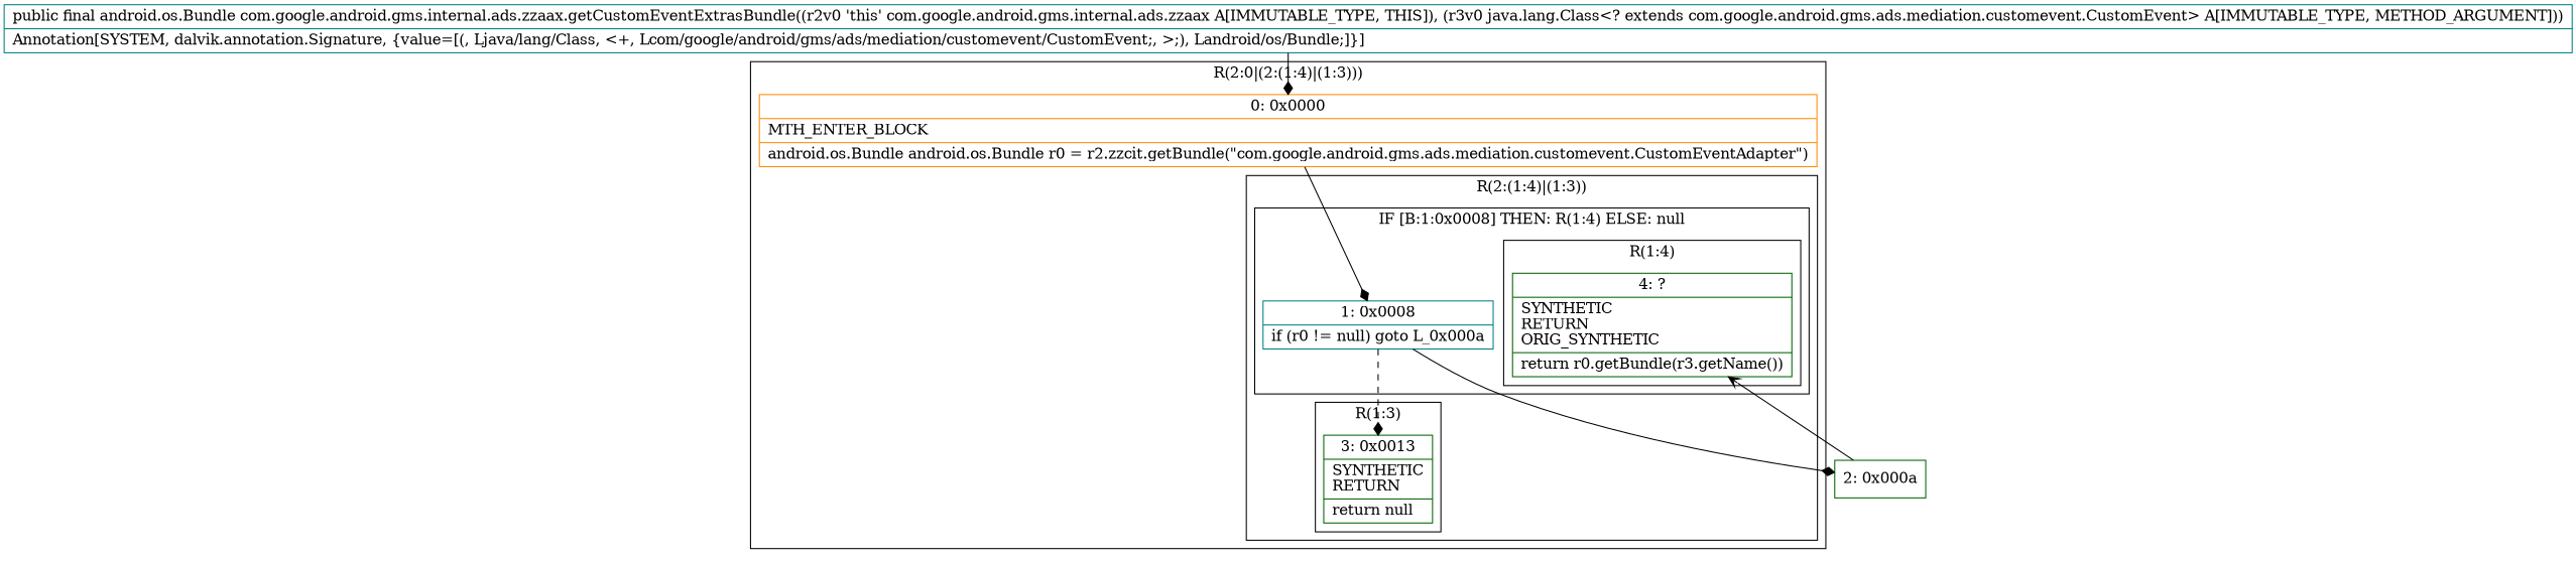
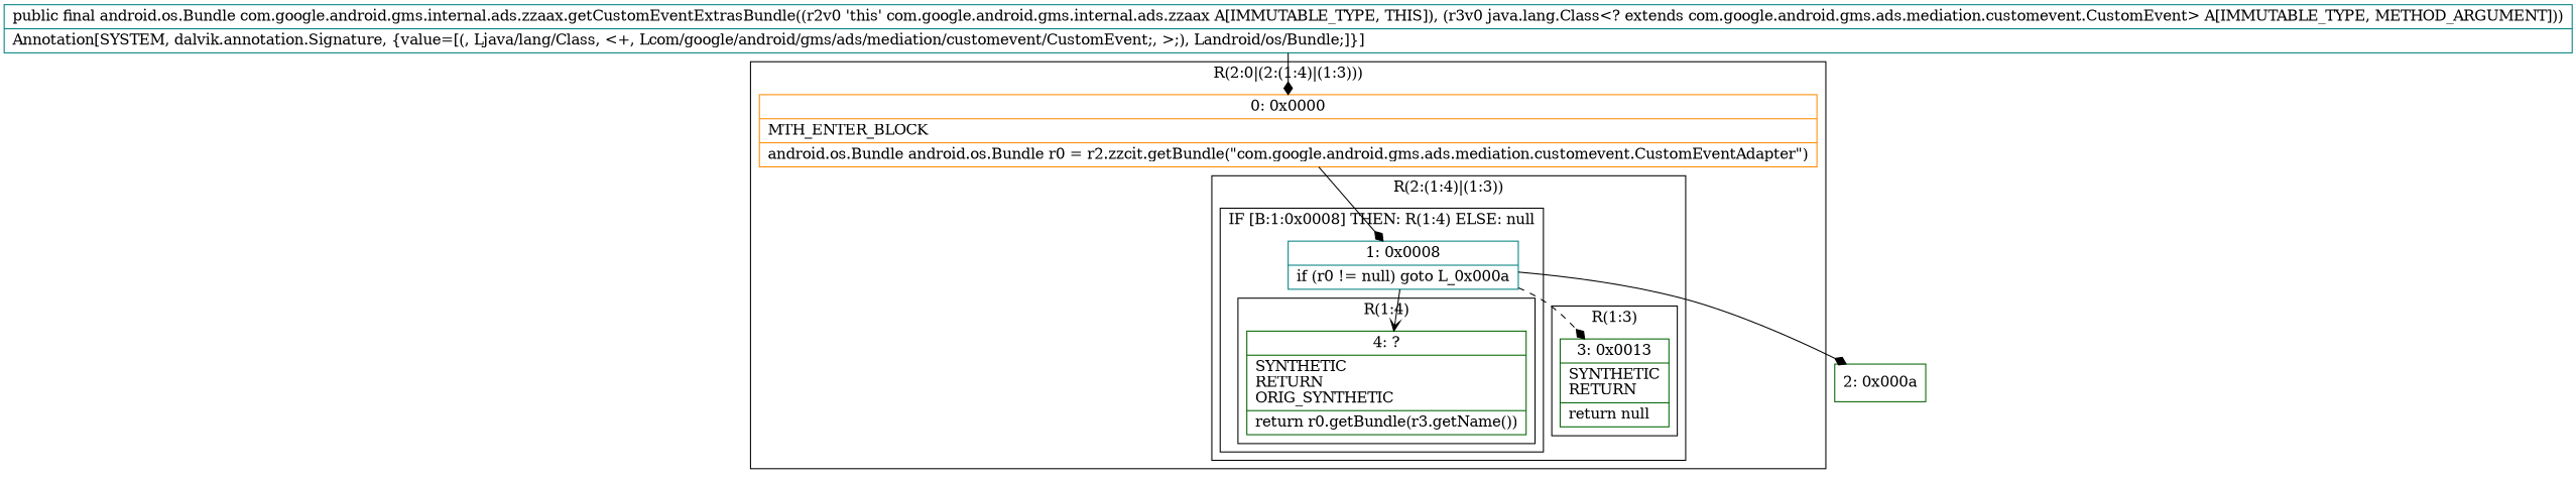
  digraph {
    node [color=darkgreen shape=record]
    edge [arrowhead=diamond]
    n1 [label="{4\:\ ?|SYNTHETIC\lRETURN\lORIG_SYNTHETIC\l|return r0.getBundle(r3.getName())\l}"]
    n2 [color=teal label="{1\:\ 0x0008|if (r0 != null) goto L_0x000a\l}"]
    n3 [label="{3\:\ 0x0013|SYNTHETIC\lRETURN\l|return null\l}"]
    n4 [color=darkorange label="{0\:\ 0x0000|MTH_ENTER_BLOCK\l|android.os.Bundle android.os.Bundle r0 = r2.zzcit.getBundle(\"com.google.android.gms.ads.mediation.customevent.CustomEventAdapter\")\l}"]
    n5 [label="{2\:\ 0x000a}"]
    n6 [color=teal label="{public final android.os.Bundle com.google.android.gms.internal.ads.zzaax.getCustomEventExtrasBundle((r2v0 'this' com.google.android.gms.internal.ads.zzaax A[IMMUTABLE_TYPE, THIS]), (r3v0 java.lang.Class\<? extends com.google.android.gms.ads.mediation.customevent.CustomEvent\> A[IMMUTABLE_TYPE, METHOD_ARGUMENT]))  | Annotation[SYSTEM, dalvik.annotation.Signature, \{value=[(, Ljava\/lang\/Class, \<+, Lcom\/google\/android\/gms\/ads\/mediation\/customevent\/CustomEvent;, \>;), Landroid\/os\/Bundle;]\}]\l}"]
    subgraph cluster_1 {
      label="R(2:0|(2:(1:4)|(1:3)))"
      n4
      subgraph cluster_2 {
        label="R(2:(1:4)|(1:3))"
        subgraph cluster_3 {
          label="IF [B:1:0x0008] THEN: R(1:4) ELSE: null"
          n2
          subgraph cluster_4 {
            label="R(1:4)"
            n1
          }
        }
        subgraph cluster_5 {
          label="R(1:3)"
          n3
        }
      }
    }
    n2 -> n3 [style=dashed]
    n2 -> n5
    n4 -> n2
-   n5 -> n1 [arrowhead=vee]
+   n2 -> n1 [arrowhead=vee]
    n6 -> n4
  }
